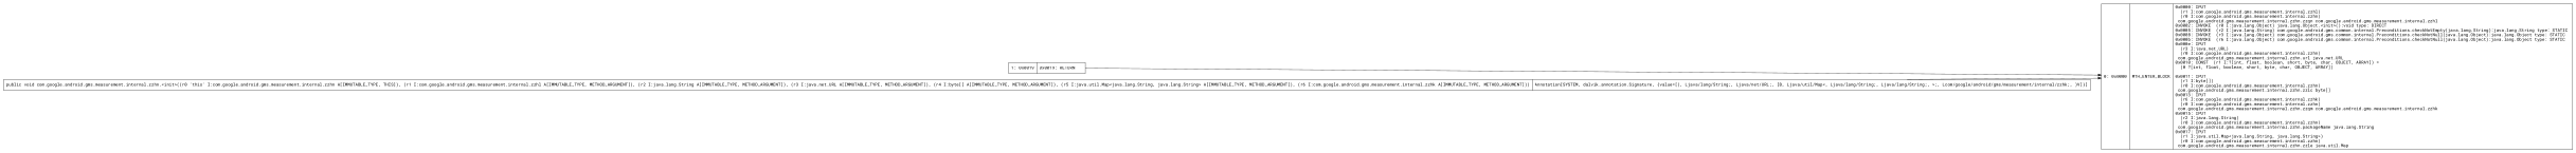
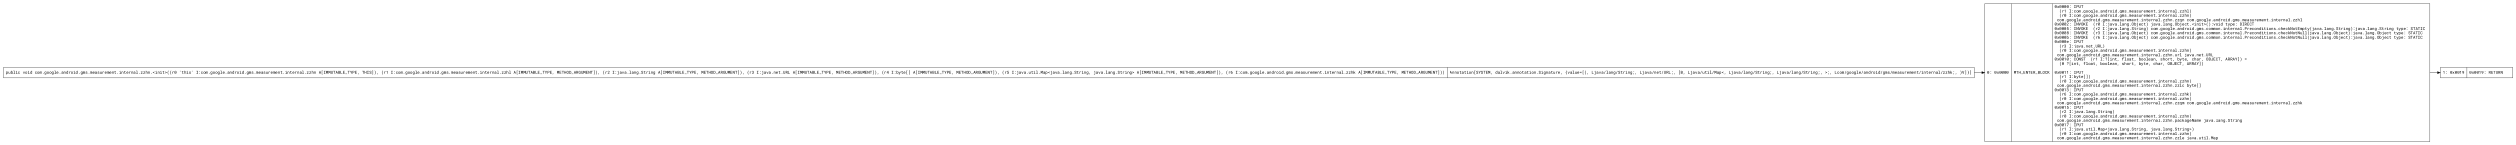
  digraph {
    rankdir=LR
    fontname="Roboto Mono"
    node [shape=record fontname="Roboto Mono"]
    edge [fontname="Roboto Mono"]
    n1 [label="{0\:\ 0x0000|MTH_ENTER_BLOCK\l|0x0000: IPUT  \l  (r1 I:com.google.android.gms.measurement.internal.zzhl)\l  (r0 I:com.google.android.gms.measurement.internal.zzhn)\l com.google.android.gms.measurement.internal.zzhn.zzqn com.google.android.gms.measurement.internal.zzhl \l0x0002: INVOKE  (r0 I:java.lang.Object) java.lang.Object.\<init\>():void type: DIRECT \l0x0005: INVOKE  (r2 I:java.lang.String) com.google.android.gms.common.internal.Preconditions.checkNotEmpty(java.lang.String):java.lang.String type: STATIC \l0x0008: INVOKE  (r3 I:java.lang.Object) com.google.android.gms.common.internal.Preconditions.checkNotNull(java.lang.Object):java.lang.Object type: STATIC \l0x000b: INVOKE  (r6 I:java.lang.Object) com.google.android.gms.common.internal.Preconditions.checkNotNull(java.lang.Object):java.lang.Object type: STATIC \l0x000e: IPUT  \l  (r3 I:java.net.URL)\l  (r0 I:com.google.android.gms.measurement.internal.zzhn)\l com.google.android.gms.measurement.internal.zzhn.url java.net.URL \l0x0010: CONST  (r1 I:?[int, float, boolean, short, byte, char, OBJECT, ARRAY]) = \l  (0 ?[int, float, boolean, short, byte, char, OBJECT, ARRAY])\l \l0x0011: IPUT  \l  (r1 I:byte[])\l  (r0 I:com.google.android.gms.measurement.internal.zzhn)\l com.google.android.gms.measurement.internal.zzhn.zzlc byte[] \l0x0013: IPUT  \l  (r6 I:com.google.android.gms.measurement.internal.zzhk)\l  (r0 I:com.google.android.gms.measurement.internal.zzhn)\l com.google.android.gms.measurement.internal.zzhn.zzqm com.google.android.gms.measurement.internal.zzhk \l0x0015: IPUT  \l  (r2 I:java.lang.String)\l  (r0 I:com.google.android.gms.measurement.internal.zzhn)\l com.google.android.gms.measurement.internal.zzhn.packageName java.lang.String \l0x0017: IPUT  \l  (r1 I:java.util.Map\<java.lang.String, java.lang.String\>)\l  (r0 I:com.google.android.gms.measurement.internal.zzhn)\l com.google.android.gms.measurement.internal.zzhn.zzle java.util.Map \l}"]
    n2 [label="{1\:\ 0x0019|0x0019: RETURN   \l}"]
    n3 [label="{public void com.google.android.gms.measurement.internal.zzhn.\<init\>((r0 'this' I:com.google.android.gms.measurement.internal.zzhn A[IMMUTABLE_TYPE, THIS]), (r1 I:com.google.android.gms.measurement.internal.zzhl A[IMMUTABLE_TYPE, METHOD_ARGUMENT]), (r2 I:java.lang.String A[IMMUTABLE_TYPE, METHOD_ARGUMENT]), (r3 I:java.net.URL A[IMMUTABLE_TYPE, METHOD_ARGUMENT]), (r4 I:byte[] A[IMMUTABLE_TYPE, METHOD_ARGUMENT]), (r5 I:java.util.Map\<java.lang.String, java.lang.String\> A[IMMUTABLE_TYPE, METHOD_ARGUMENT]), (r6 I:com.google.android.gms.measurement.internal.zzhk A[IMMUTABLE_TYPE, METHOD_ARGUMENT]))  | Annotation[SYSTEM, dalvik.annotation.Signature, \{value=[(, Ljava\/lang\/String;, Ljava\/net\/URL;, [B, Ljava\/util\/Map\<, Ljava\/lang\/String;, Ljava\/lang\/String;, \>;, Lcom\/google\/android\/gms\/measurement\/internal\/zzhk;, )V]\}]\l}"]
-   n2 -> n1
+   n1 -> n2
    n3 -> n1
  }
